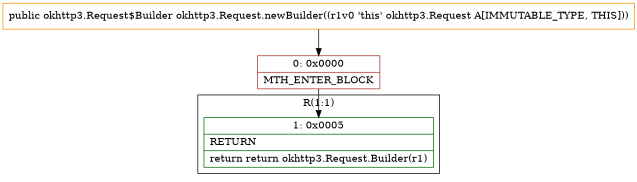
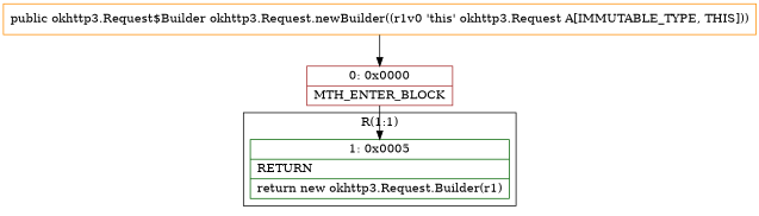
  digraph {
    node [shape=record]
-   n1 [color=darkgreen label="{1\:\ 0x0005|RETURN\l|return return okhttp3.Request.Builder(r1)\l}"]
+   n1 [color=darkgreen label="{1\:\ 0x0005|RETURN\l|return new okhttp3.Request.Builder(r1)\l}"]
    n2 [color=brown label="{0\:\ 0x0000|MTH_ENTER_BLOCK\l}"]
    n3 [label="{public okhttp3.Request$Builder okhttp3.Request.newBuilder((r1v0 'this' okhttp3.Request A[IMMUTABLE_TYPE, THIS])) }" color=darkorange]
    subgraph cluster_1 {
      label="R(1:1)"
      n1
    }
    n2 -> n1
    n3 -> n2
  }
